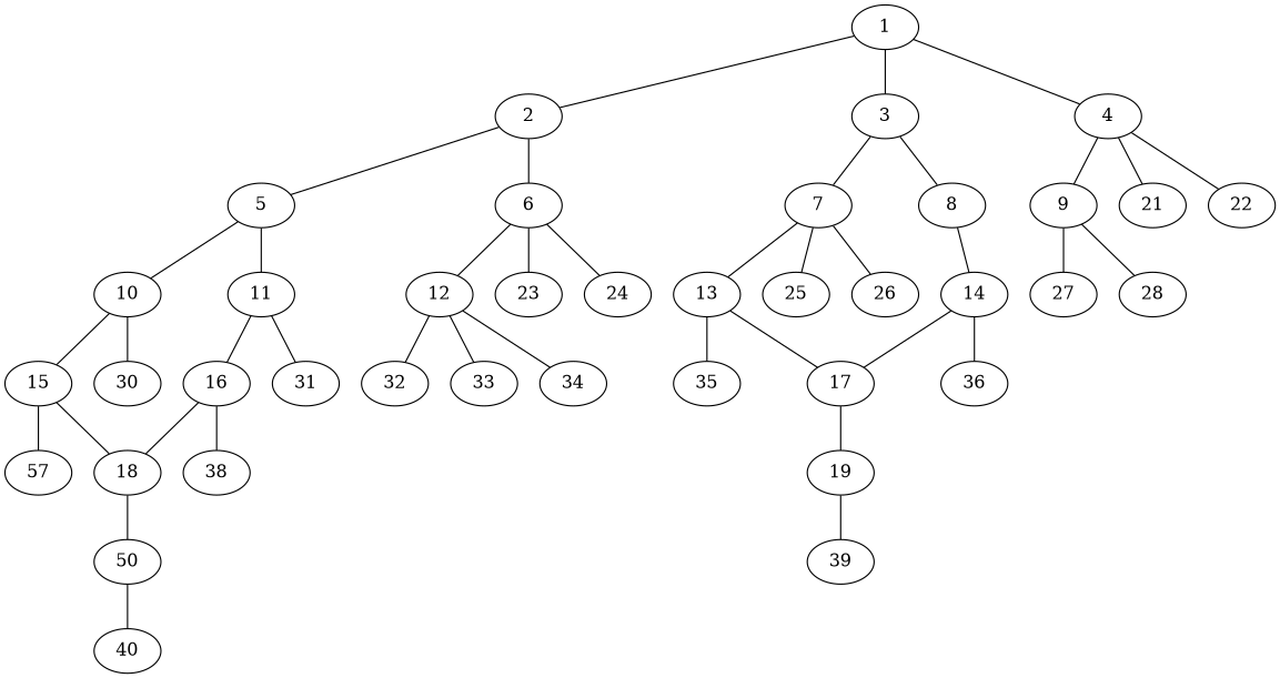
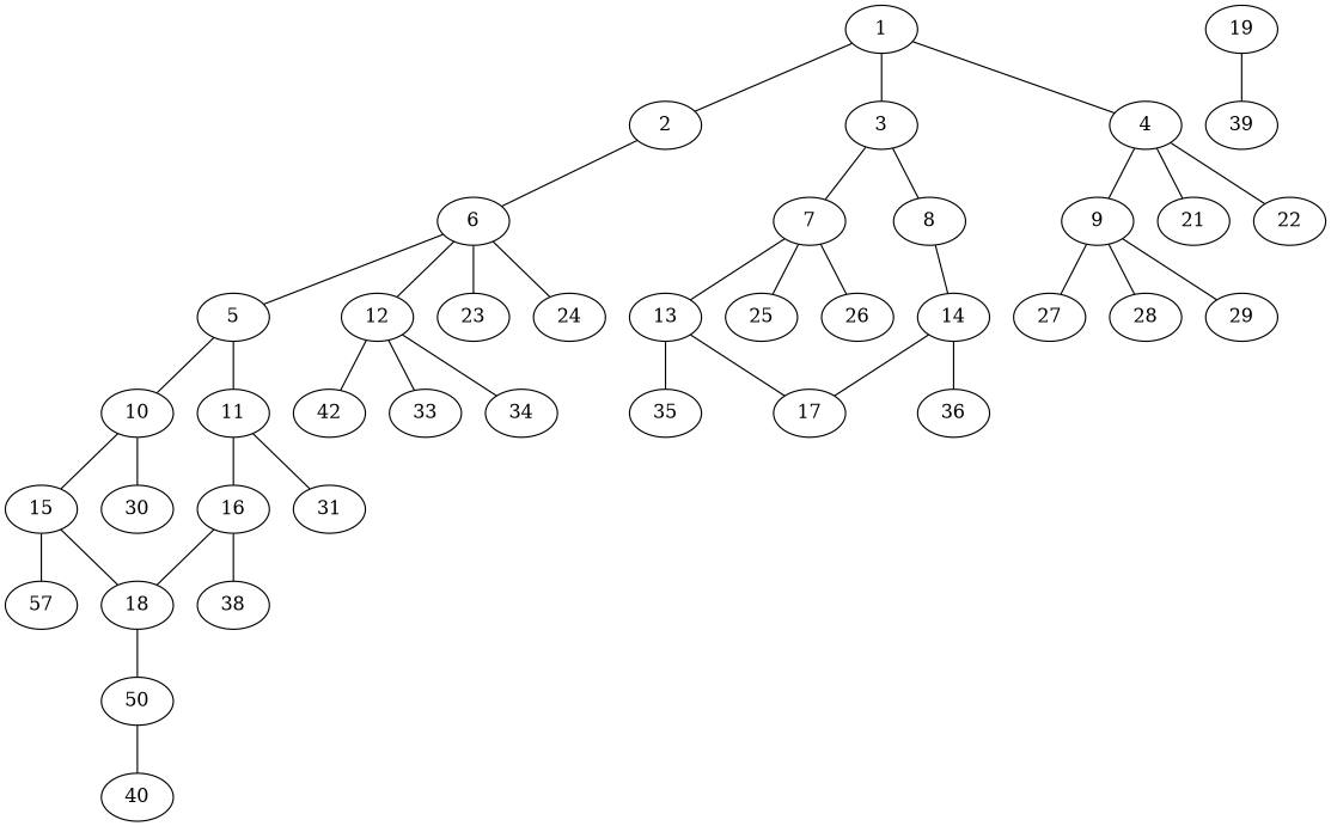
  graph {
    node [chem=H]
    edge [valence=1]
    1 [chem=C]
    2 [chem=C]
    3 [chem=C]
    4 [chem=C]
    5 [chem=C]
    6 [chem=C]
    7 [chem=C]
    8 [chem=C]
    9 [chem=C]
    21
    22
    10 [chem=C]
    11 [chem=C]
    12 [chem=C]
    23
    24
    13 [chem=C]
    25
    26
    14 [chem=C]
    27
    28
+   29
    15 [chem=C]
    30
    16 [chem=C]
    31
-   32
+   32 [label=42]
    33
    34
    17 [chem=C]
    35
    36
    18 [chem=C]
    n35 [label=57]
    38
    19 [chem=O]
    n38 [chem=O label=50]
    39
    40
    1 -- 2 [valence=2]
    1 -- 3
    1 -- 4
-   2 -- 5
+   6 -- 5
    2 -- 6
    3 -- 7 [valence=2]
    3 -- 8
    4 -- 9
    4 -- 21
    4 -- 22
    5 -- 10 [valence=2]
    5 -- 11
    6 -- 12
    6 -- 23
    6 -- 24
    7 -- 13
    7 -- 25
    7 -- 26
    8 -- 14 [valence=2]
    9 -- 27
    9 -- 28
+   9 -- 29
    10 -- 15
    10 -- 30
    11 -- 16 [valence=2]
    11 -- 31
    12 -- 32
    12 -- 33
    12 -- 34
    13 -- 17 [valence=2]
    13 -- 35
    14 -- 17
    14 -- 36
    15 -- 18 [valence=2]
    15 -- n35
    16 -- 18
    16 -- 38
-   17 -- 19
    18 -- n38
    19 -- 39
    n38 -- 40
  }
